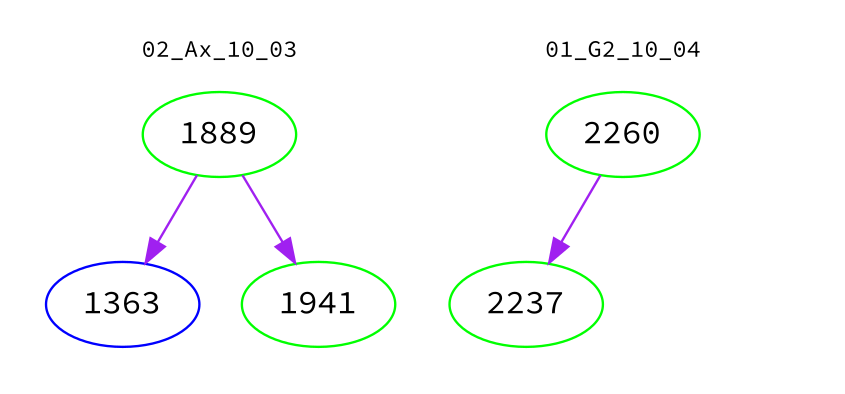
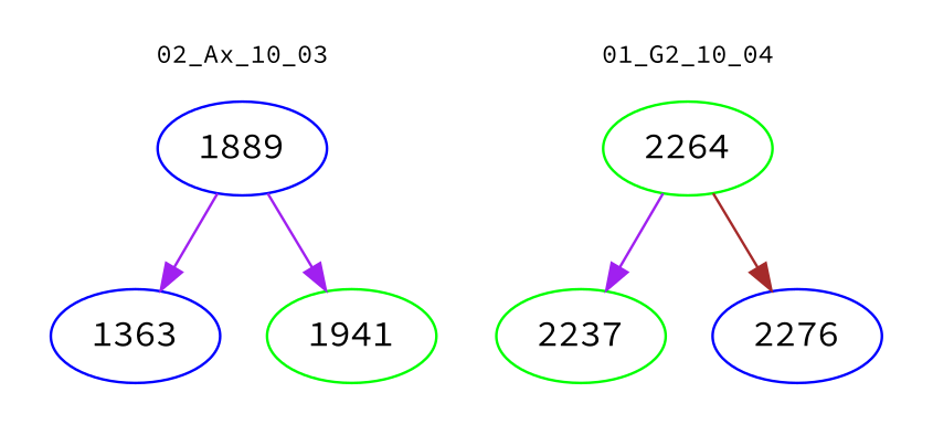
  digraph {
    fontname="Source Code Pro"
    node [color=green fontname="Source Code Pro"]
    edge [color=purple fontname="Source Code Pro"]
-   n1 [label=1889]
+   n1 [color=blue label=1889]
    n2 [color=blue label=1363]
    n3 [label=1941]
-   n4 [label=2260]
+   n4 [label=2264]
    n5 [label=2237]
+   n6 [color=blue label=2276]
    subgraph cluster_1 {
      color=white
      fontsize=10
      label="02_Ax_10_03"
      n1
      n2
      n3
    }
    subgraph cluster_2 {
      color=white
      fontsize=10
      label="01_G2_10_04"
      n4
      n5
+     n6
    }
    n1 -> n2
    n1 -> n3
    n4 -> n5
+   n4 -> n6 [color=brown]
  }
